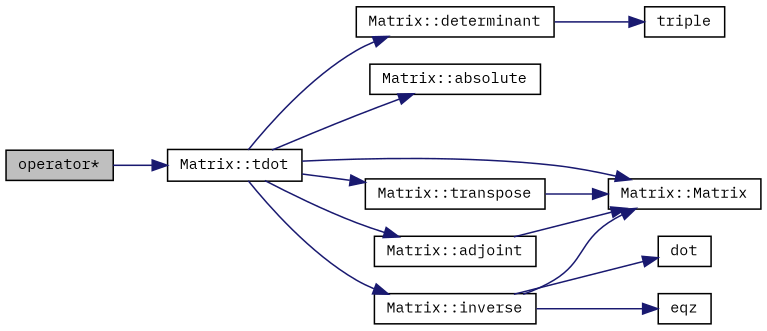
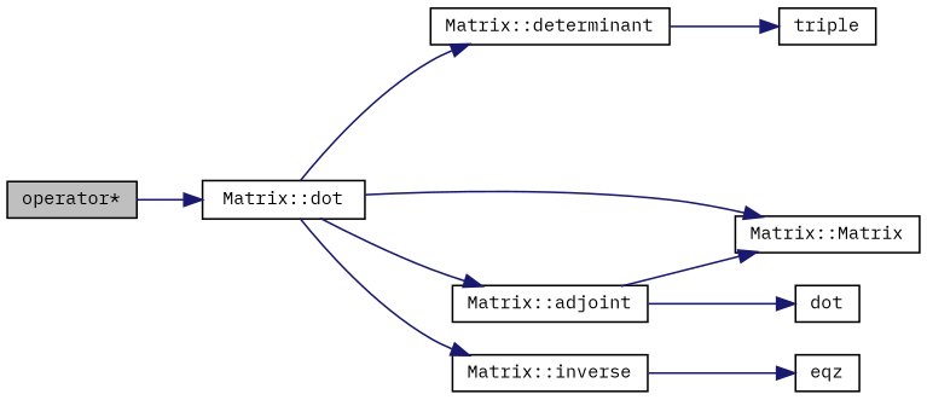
  digraph {
    fontname="IBM Plex Mono"
    rankdir=LR
    node [color=black fillcolor=white fontname="IBM Plex Mono" fontsize=10 shape=record style=filled]
    edge [color=midnightblue fontname="IBM Plex Mono" fontsize=10 labelfontname=Helvetica labelfontsize=10 style=solid]
    n1 [fillcolor=grey75 fontcolor=black height=0.2 label="operator*" width=0.4]
-   n2 [height=0.2 label="Matrix::tdot" width=0.4]
+   n2 [height=0.2 label="Matrix::dot" width=0.4]
    n3 [height=0.2 label="Matrix::determinant" width=0.4]
-   n4 [height=0.2 label="Matrix::absolute" width=0.4]
-   n5 [height=0.2 label="Matrix::transpose" width=0.4]
    n6 [height=0.2 label="Matrix::adjoint" width=0.4]
    n7 [height=0.2 label="Matrix::inverse" width=0.4]
    n8 [height=0.2 label="Matrix::Matrix" width=0.4]
    n9 [height=0.2 label=triple width=0.4]
    n10 [height=0.2 label=dot width=0.4]
    n11 [height=0.2 label=eqz width=0.4]
    n1 -> n2
    n2 -> n3
-   n2 -> n4
-   n2 -> n5
    n2 -> n6
    n2 -> n7
    n2 -> n8
    n3 -> n9
-   n5 -> n8
    n6 -> n8
-   n7 -> n8
-   n7 -> n10
+   n6 -> n10
    n7 -> n11
  }
